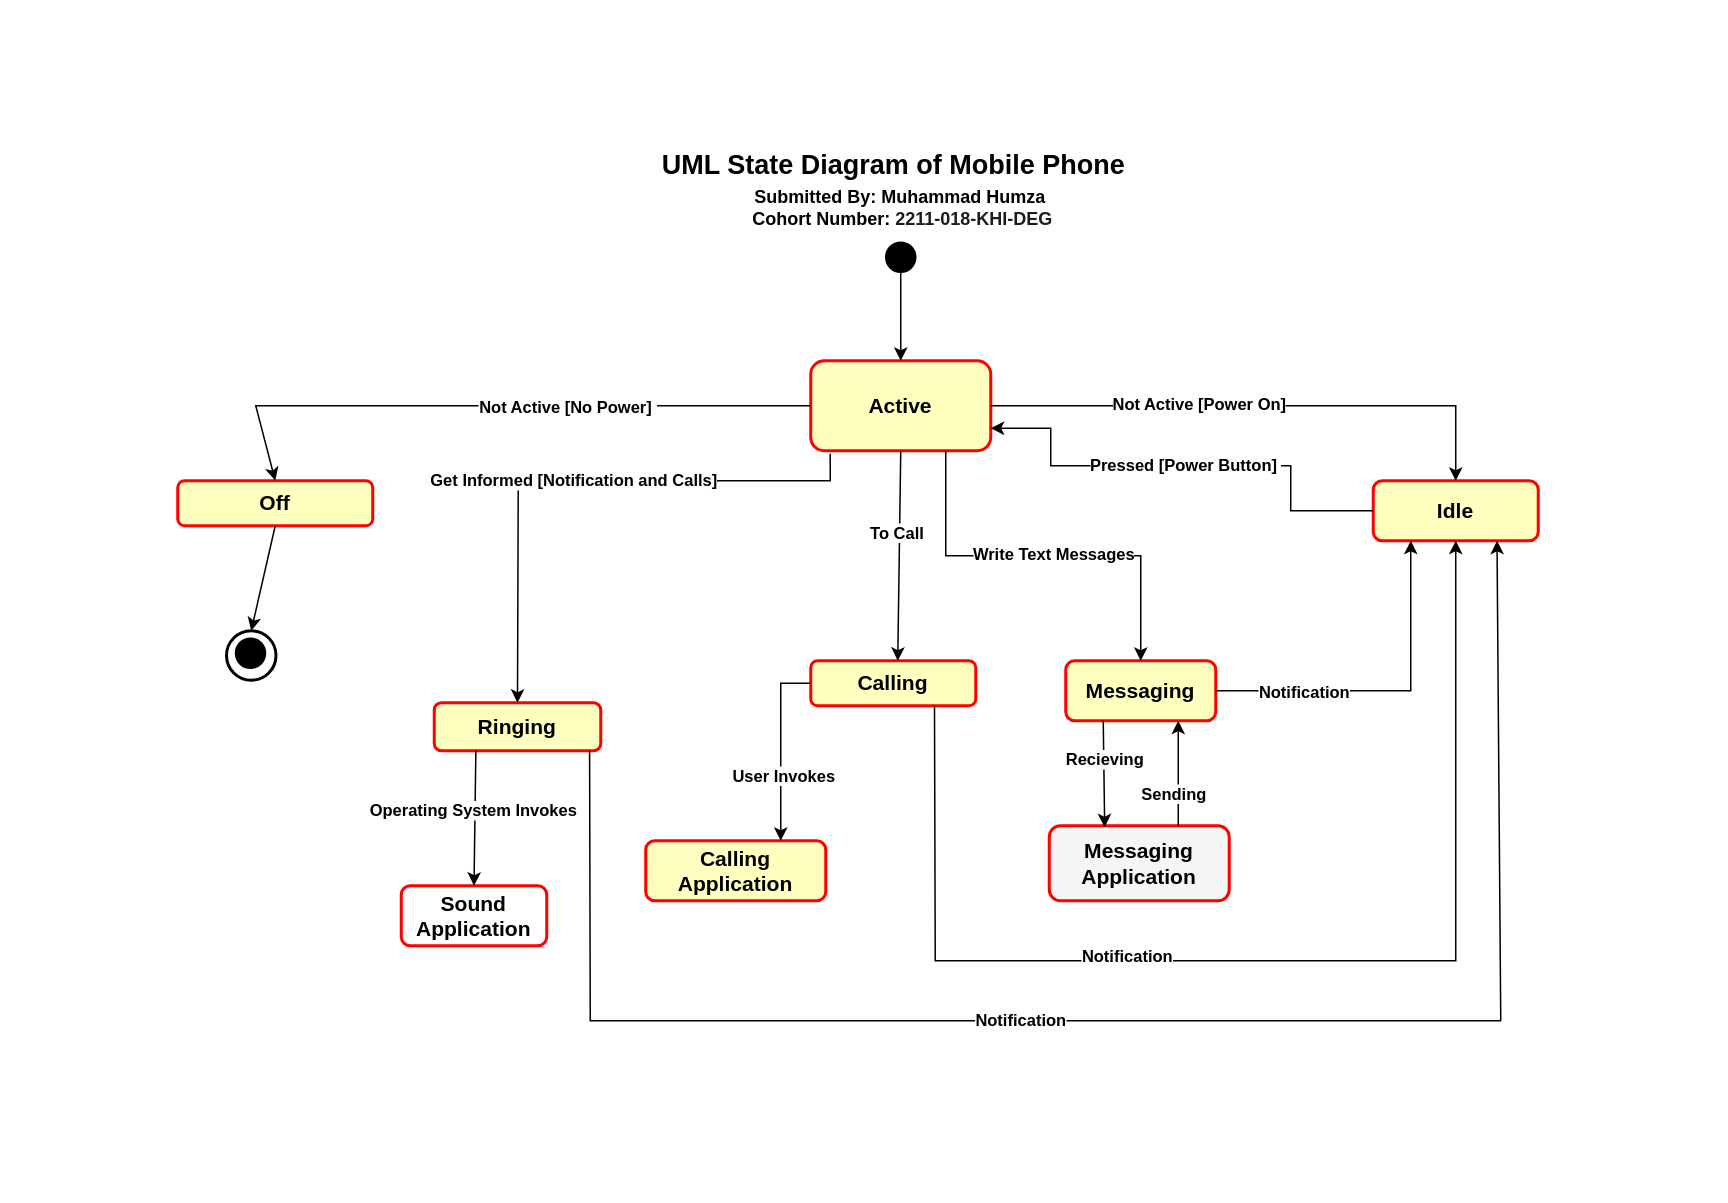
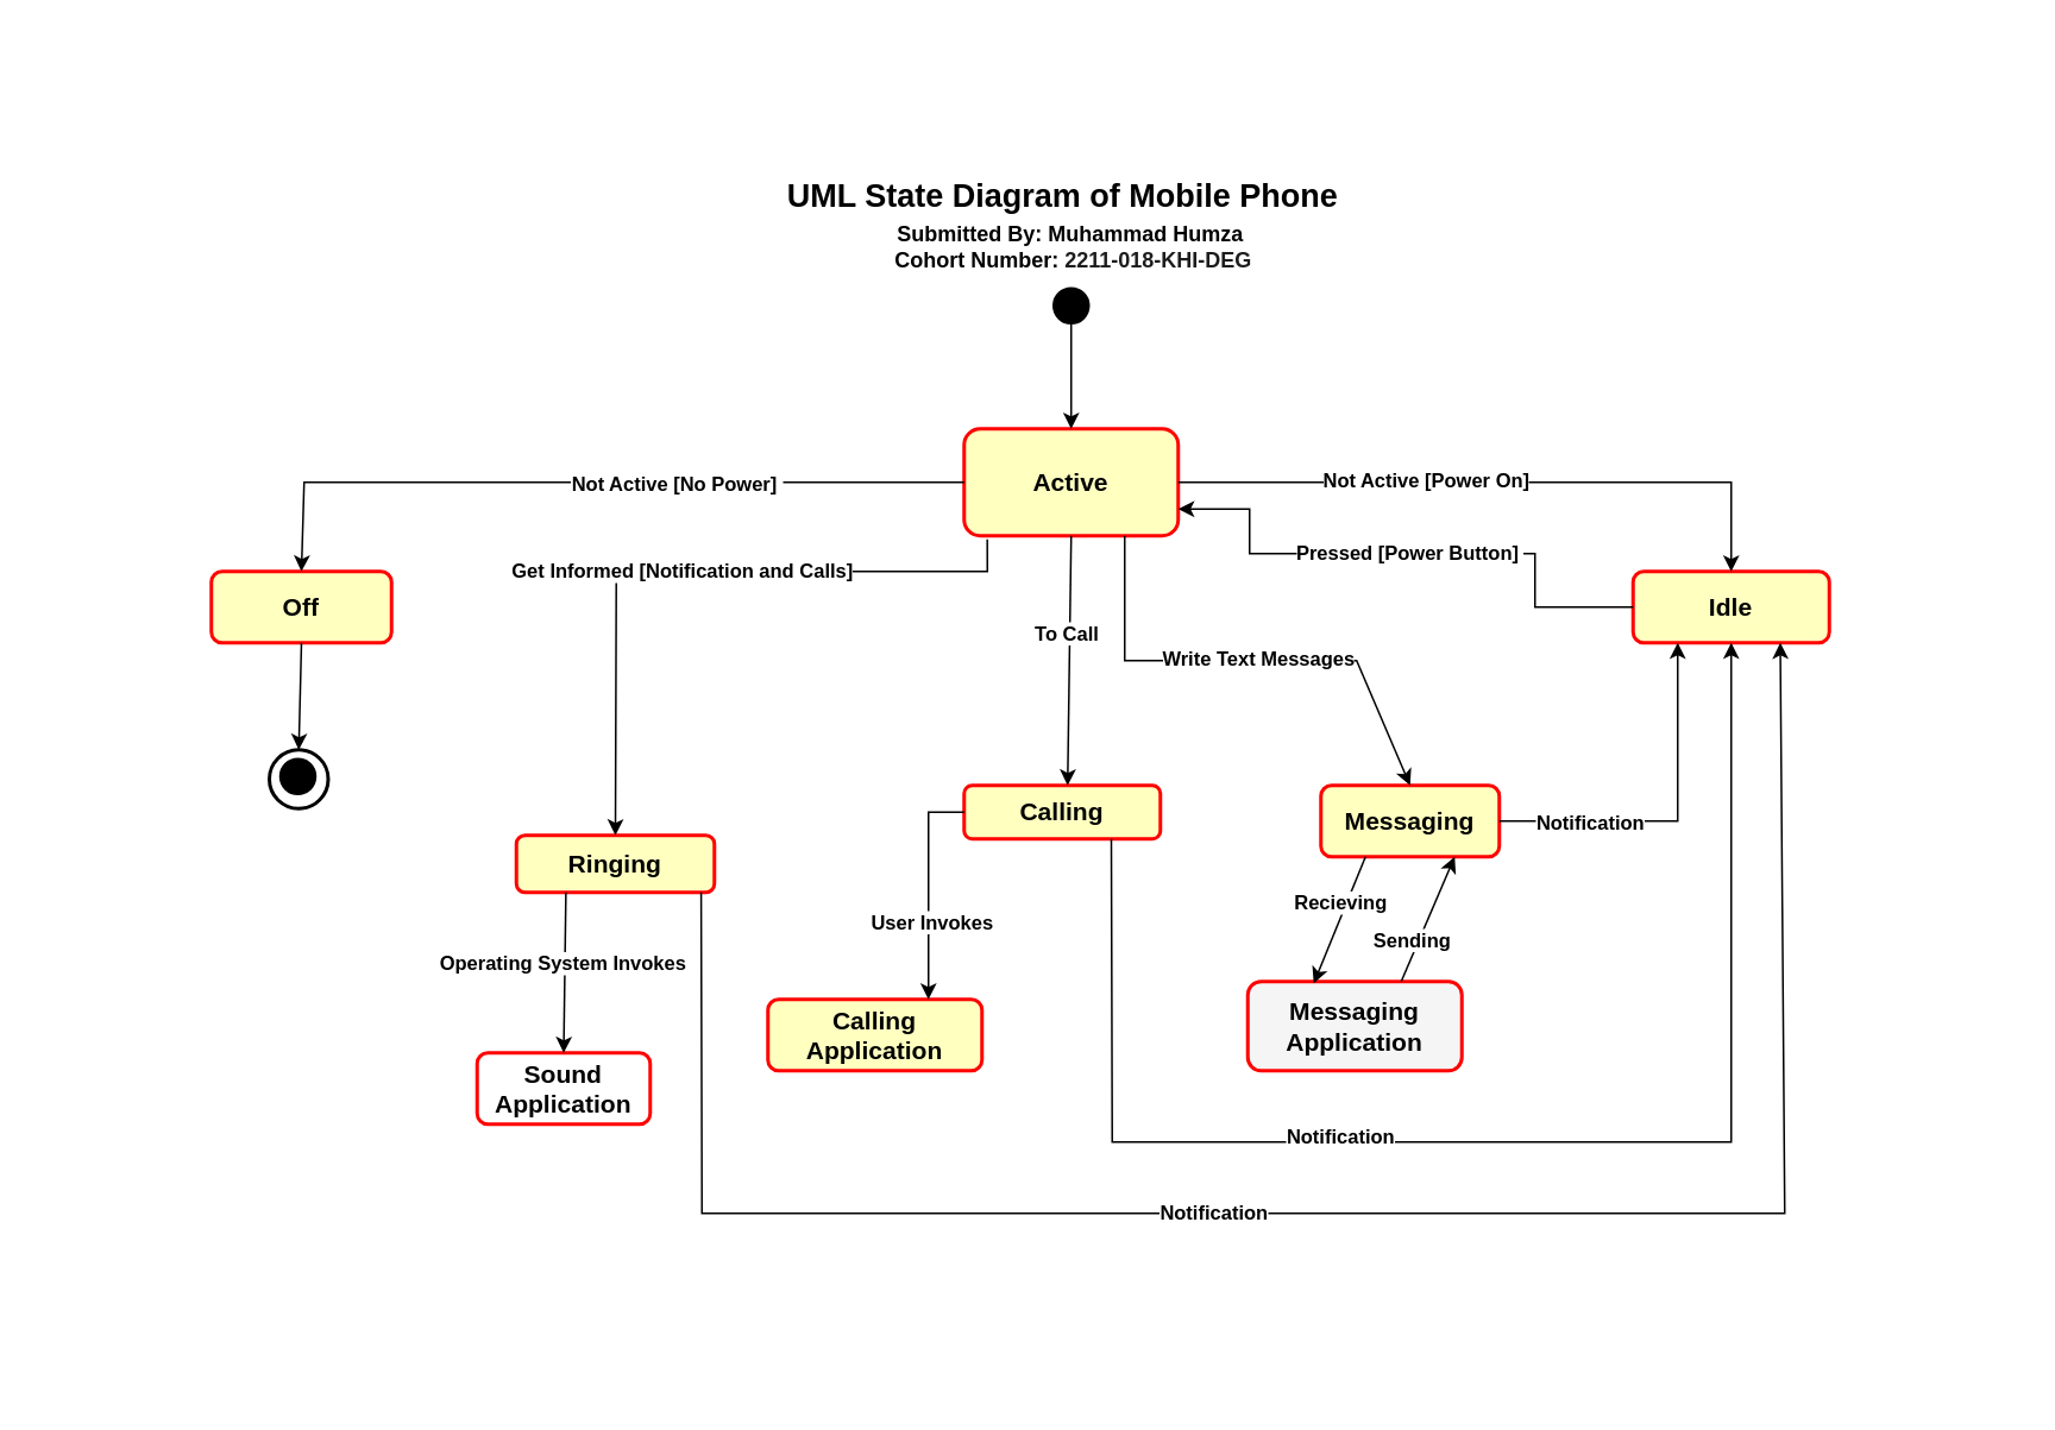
  <mxCell id="0" />
  <mxCell id="1" parent="0" />
  <mxCell id="2" value="" style="ellipse;whiteSpace=wrap;html=1;aspect=fixed;fillStyle=solid;strokeColor=default;fillColor=#000000;" vertex="1" parent="1"><mxGeometry x="590" y="161" width="20" height="20" as="geometry" /></mxCell>
- <mxCell id="3" value="&lt;h3&gt;Off&lt;/h3&gt;" style="rounded=1;whiteSpace=wrap;html=1;fillStyle=solid;strokeColor=#FF0000;fillColor=#FFFFC0;strokeWidth=2;" vertex="1" parent="1"><mxGeometry x="118" y="320" width="130" height="30" as="geometry" /></mxCell>
+ <mxCell id="3" value="&lt;h3&gt;Off&lt;/h3&gt;" style="rounded=1;whiteSpace=wrap;html=1;fillStyle=solid;strokeColor=#FF0000;fillColor=#FFFFC0;strokeWidth=2;" vertex="1" parent="1"><mxGeometry x="118" y="320" width="101" height="40" as="geometry" /></mxCell>
  <mxCell id="4" value="&lt;h3&gt;&lt;b&gt;Active&lt;/b&gt;&lt;/h3&gt;" style="rounded=1;whiteSpace=wrap;html=1;fillStyle=solid;strokeColor=#FF0000;fillColor=#FFFFC0;strokeWidth=2;sketch=0;shadow=0;glass=0;" vertex="1" parent="1"><mxGeometry x="540" y="240" width="120" height="60" as="geometry" /></mxCell>
  <mxCell id="5" value="&lt;h3&gt;&lt;b&gt;Idle&lt;/b&gt;&lt;/h3&gt;" style="rounded=1;whiteSpace=wrap;html=1;fillStyle=solid;strokeColor=#FF0000;fillColor=#FFFFC0;strokeWidth=2;" vertex="1" parent="1"><mxGeometry x="915" y="320" width="110" height="40" as="geometry" /></mxCell>
  <mxCell id="6" value="&lt;h3&gt;&lt;b&gt;Ringing&lt;/b&gt;&lt;/h3&gt;" style="rounded=1;whiteSpace=wrap;html=1;fillStyle=solid;strokeColor=#FF0000;fillColor=#FFFFC0;strokeWidth=2;sketch=0;shadow=0;glass=0;" vertex="1" parent="1"><mxGeometry x="289" y="468" width="111" height="32" as="geometry" /></mxCell>
  <mxCell id="7" value="&lt;h3&gt;&lt;b&gt;Calling&lt;/b&gt;&lt;/h3&gt;" style="rounded=1;whiteSpace=wrap;html=1;fillStyle=solid;strokeColor=#FF0000;fillColor=#FFFFC0;strokeWidth=2;sketch=0;shadow=0;glass=0;" vertex="1" parent="1"><mxGeometry x="540" y="440" width="110" height="30" as="geometry" /></mxCell>
- <mxCell id="8" value="&lt;h3&gt;&lt;b&gt;Messaging&lt;/b&gt;&lt;/h3&gt;" style="rounded=1;whiteSpace=wrap;html=1;fillStyle=solid;strokeColor=#FF0000;fillColor=#FFFFC0;strokeWidth=2;sketch=0;shadow=0;glass=0;" vertex="1" parent="1"><mxGeometry x="710" y="440" width="100" height="40" as="geometry" /></mxCell>
+ <mxCell id="8" value="&lt;h3&gt;&lt;b&gt;Messaging&lt;/b&gt;&lt;/h3&gt;" style="rounded=1;whiteSpace=wrap;html=1;fillStyle=solid;strokeColor=#FF0000;fillColor=#FFFFC0;strokeWidth=2;sketch=0;shadow=0;glass=0;" vertex="1" parent="1"><mxGeometry x="740" y="440" width="100" height="40" as="geometry" /></mxCell>
  <mxCell id="9" value="&lt;h3&gt;&lt;b&gt;Sound Application&lt;/b&gt;&lt;/h3&gt;" style="rounded=1;whiteSpace=wrap;html=1;fillStyle=solid;strokeColor=#FF0000;fillColor=#ffffff;strokeWidth=2;sketch=0;shadow=0;glass=0;" vertex="1" parent="1"><mxGeometry x="267" y="590" width="97" height="40" as="geometry" /></mxCell>
  <mxCell id="10" value="&lt;h3&gt;&lt;b&gt;Calling Application&lt;/b&gt;&lt;/h3&gt;" style="rounded=1;whiteSpace=wrap;html=1;fillStyle=solid;strokeColor=#FF0000;fillColor=#FFFFC0;strokeWidth=2;sketch=0;shadow=0;glass=0;" vertex="1" parent="1"><mxGeometry x="430" y="560" width="120" height="40" as="geometry" /></mxCell>
  <mxCell id="11" value="&lt;h3&gt;Messaging Application&lt;/h3&gt;" style="rounded=1;whiteSpace=wrap;html=1;fillStyle=solid;strokeColor=#FF0000;fillColor=#f5f5f5;strokeWidth=2;sketch=0;shadow=0;glass=0;" vertex="1" parent="1"><mxGeometry x="699" y="550" width="120" height="50" as="geometry" /></mxCell>
  <mxCell id="12" value="" style="endArrow=classic;html=1;rounded=0;entryX=0.5;entryY=0;entryDx=0;entryDy=0;exitX=0;exitY=0.5;exitDx=0;exitDy=0;" edge="1" parent="1" source="4" target="3"><mxGeometry width="50" height="50" relative="1" as="geometry"><mxPoint x="460" y="380" as="sourcePoint" /><mxPoint x="510" y="330" as="targetPoint" /><Array as="points"><mxPoint x="170" y="270" /></Array></mxGeometry></mxCell>
  <mxCell id="13" value="&lt;b&gt;Not Active [No Power]&amp;nbsp;&lt;/b&gt;" style="edgeLabel;html=1;align=center;verticalAlign=middle;resizable=0;points=[];" vertex="1" connectable="0" parent="12"><mxGeometry x="-0.229" relative="1" as="geometry"><mxPoint as="offset" /></mxGeometry></mxCell>
  <mxCell id="14" value="" style="endArrow=classic;html=1;rounded=0;entryX=0.5;entryY=0;entryDx=0;entryDy=0;exitX=1;exitY=0.5;exitDx=0;exitDy=0;" edge="1" parent="1" source="4" target="5"><mxGeometry width="50" height="50" relative="1" as="geometry"><mxPoint x="760" y="290" as="sourcePoint" /><mxPoint x="810" y="240" as="targetPoint" /><Array as="points"><mxPoint x="970" y="270" /></Array></mxGeometry></mxCell>
  <mxCell id="15" value="&lt;b&gt;Not Active [Power On]&lt;/b&gt;" style="edgeLabel;html=1;align=center;verticalAlign=middle;resizable=0;points=[];" vertex="1" connectable="0" parent="14"><mxGeometry x="-0.233" y="2" relative="1" as="geometry"><mxPoint as="offset" /></mxGeometry></mxCell>
  <mxCell id="16" value="" style="endArrow=classic;html=1;rounded=0;exitX=0.75;exitY=1;exitDx=0;exitDy=0;entryX=0.5;entryY=0;entryDx=0;entryDy=0;" edge="1" parent="1" source="4" target="8"><mxGeometry width="50" height="50" relative="1" as="geometry"><mxPoint x="530" y="360" as="sourcePoint" /><mxPoint x="710" y="470" as="targetPoint" /><Array as="points"><mxPoint x="630" y="370" /><mxPoint x="690" y="370" /><mxPoint x="760" y="370" /></Array></mxGeometry></mxCell>
  <mxCell id="17" value="&lt;b&gt;Write Text Messages&lt;/b&gt;" style="edgeLabel;html=1;align=center;verticalAlign=middle;resizable=0;points=[];" vertex="1" connectable="0" parent="16"><mxGeometry x="0.044" y="2" relative="1" as="geometry"><mxPoint as="offset" /></mxGeometry></mxCell>
  <mxCell id="18" value="" style="endArrow=classic;html=1;rounded=0;entryX=0.5;entryY=0;entryDx=0;entryDy=0;exitX=0.5;exitY=1;exitDx=0;exitDy=0;" edge="1" parent="1" source="4"><mxGeometry width="50" height="50" relative="1" as="geometry"><mxPoint x="603" y="300" as="sourcePoint" /><mxPoint x="598" y="440" as="targetPoint" /><Array as="points" /></mxGeometry></mxCell>
  <mxCell id="19" value="&lt;b&gt;To Call&amp;nbsp;&lt;/b&gt;" style="edgeLabel;html=1;align=center;verticalAlign=middle;resizable=0;points=[];" vertex="1" connectable="0" parent="18"><mxGeometry x="-0.214" y="-1" relative="1" as="geometry"><mxPoint as="offset" /></mxGeometry></mxCell>
  <mxCell id="20" value="" style="endArrow=classic;html=1;rounded=0;entryX=0.5;entryY=0;entryDx=0;entryDy=0;exitX=0.108;exitY=1.033;exitDx=0;exitDy=0;exitPerimeter=0;" edge="1" parent="1" source="4" target="6"><mxGeometry width="50" height="50" relative="1" as="geometry"><mxPoint x="510" y="290" as="sourcePoint" /><mxPoint x="510" y="430" as="targetPoint" /><Array as="points"><mxPoint x="553" y="320" /><mxPoint x="345" y="320" /></Array></mxGeometry></mxCell>
  <mxCell id="21" value="&lt;b&gt;Get Informed [Notification and Calls]&lt;/b&gt;" style="edgeLabel;html=1;align=center;verticalAlign=middle;resizable=0;points=[];" vertex="1" connectable="0" parent="20"><mxGeometry x="0.04" y="-1" relative="1" as="geometry"><mxPoint x="4" as="offset" /></mxGeometry></mxCell>
  <mxCell id="22" value="" style="endArrow=classic;html=1;rounded=0;entryX=0.5;entryY=0;entryDx=0;entryDy=0;" edge="1" parent="1" target="4"><mxGeometry width="50" height="50" relative="1" as="geometry"><mxPoint x="600" y="170" as="sourcePoint" /><mxPoint x="600" y="220" as="targetPoint" /><Array as="points" /></mxGeometry></mxCell>
  <mxCell id="23" value="" style="endArrow=classic;html=1;rounded=0;exitX=0.25;exitY=1;exitDx=0;exitDy=0;entryX=0.5;entryY=0;entryDx=0;entryDy=0;" edge="1" parent="1" source="6" target="9"><mxGeometry width="50" height="50" relative="1" as="geometry"><mxPoint x="370" y="540" as="sourcePoint" /><mxPoint x="430" y="580" as="targetPoint" /><Array as="points" /></mxGeometry></mxCell>
  <mxCell id="24" value="&lt;b&gt;Operating System Invokes&lt;/b&gt;" style="edgeLabel;html=1;align=center;verticalAlign=middle;resizable=0;points=[];" vertex="1" connectable="0" parent="23"><mxGeometry x="-0.107" y="-2" relative="1" as="geometry"><mxPoint as="offset" /></mxGeometry></mxCell>
  <mxCell id="25" value="" style="endArrow=classic;html=1;rounded=0;exitX=0;exitY=0.5;exitDx=0;exitDy=0;entryX=0.75;entryY=0;entryDx=0;entryDy=0;" edge="1" parent="1" source="7" target="10"><mxGeometry width="50" height="50" relative="1" as="geometry"><mxPoint x="599.5" y="520" as="sourcePoint" /><mxPoint x="600" y="560" as="targetPoint" /><Array as="points"><mxPoint x="520" y="455" /></Array></mxGeometry></mxCell>
  <mxCell id="26" value="&lt;b&gt;User Invokes&lt;/b&gt;" style="edgeLabel;html=1;align=center;verticalAlign=middle;resizable=0;points=[];" vertex="1" connectable="0" parent="25"><mxGeometry x="0.3" y="1" relative="1" as="geometry"><mxPoint as="offset" /></mxGeometry></mxCell>
  <mxCell id="27" value="" style="endArrow=classic;html=1;rounded=0;entryX=0.308;entryY=0.02;entryDx=0;entryDy=0;exitX=0.25;exitY=1;exitDx=0;exitDy=0;entryPerimeter=0;" edge="1" parent="1" source="8" target="11"><mxGeometry width="50" height="50" relative="1" as="geometry"><mxPoint x="730" y="500" as="sourcePoint" /><mxPoint x="770" y="570" as="targetPoint" /><Array as="points" /></mxGeometry></mxCell>
  <mxCell id="28" value="&lt;b&gt;Recieving&lt;/b&gt;" style="edgeLabel;html=1;align=center;verticalAlign=middle;resizable=0;points=[];" vertex="1" connectable="0" parent="27"><mxGeometry relative="1" as="geometry"><mxPoint y="-10" as="offset" /></mxGeometry></mxCell>
  <mxCell id="29" value="" style="endArrow=classic;html=1;rounded=0;exitX=1;exitY=0.5;exitDx=0;exitDy=0;" edge="1" parent="1" source="8"><mxGeometry width="50" height="50" relative="1" as="geometry"><mxPoint x="910" y="480" as="sourcePoint" /><mxPoint x="940" y="360" as="targetPoint" /><Array as="points"><mxPoint x="940" y="460" /></Array></mxGeometry></mxCell>
  <mxCell id="30" value="&lt;b&gt;Notification&lt;/b&gt;" style="edgeLabel;html=1;align=center;verticalAlign=middle;resizable=0;points=[];" vertex="1" connectable="0" parent="29"><mxGeometry x="-0.5" y="-1" relative="1" as="geometry"><mxPoint y="-1" as="offset" /></mxGeometry></mxCell>
  <mxCell id="31" value="" style="endArrow=classic;html=1;rounded=0;entryX=0.75;entryY=1;entryDx=0;entryDy=0;" edge="1" parent="1" target="8"><mxGeometry width="50" height="50" relative="1" as="geometry"><mxPoint x="785" y="550" as="sourcePoint" /><mxPoint x="784" y="480" as="targetPoint" /><Array as="points" /></mxGeometry></mxCell>
  <mxCell id="32" value="&lt;b&gt;Sending&lt;/b&gt;" style="edgeLabel;html=1;align=center;verticalAlign=middle;resizable=0;points=[];" vertex="1" connectable="0" parent="31"><mxGeometry x="-0.367" y="4" relative="1" as="geometry"><mxPoint as="offset" /></mxGeometry></mxCell>
  <mxCell id="33" value="" style="endArrow=classic;html=1;rounded=0;entryX=0.75;entryY=1;entryDx=0;entryDy=0;exitX=0.933;exitY=1;exitDx=0;exitDy=0;exitPerimeter=0;" edge="1" parent="1" source="6" target="5"><mxGeometry width="50" height="50" relative="1" as="geometry"><mxPoint x="400" y="570" as="sourcePoint" /><mxPoint x="950" y="390" as="targetPoint" /><Array as="points"><mxPoint x="393" y="680" /><mxPoint x="1000" y="680" /></Array></mxGeometry></mxCell>
  <mxCell id="34" value="&lt;b&gt;Notification&lt;/b&gt;" style="edgeLabel;html=1;align=center;verticalAlign=middle;resizable=0;points=[];" vertex="1" connectable="0" parent="33"><mxGeometry x="-0.156" y="1" relative="1" as="geometry"><mxPoint as="offset" /></mxGeometry></mxCell>
  <mxCell id="35" value="" style="endArrow=classic;html=1;rounded=0;entryX=0.5;entryY=1;entryDx=0;entryDy=0;exitX=0.75;exitY=1;exitDx=0;exitDy=0;" edge="1" parent="1" source="7" target="5"><mxGeometry width="50" height="50" relative="1" as="geometry"><mxPoint x="623" y="480" as="sourcePoint" /><mxPoint x="940" y="560" as="targetPoint" /><Array as="points"><mxPoint x="623" y="640" /><mxPoint x="970" y="640" /></Array></mxGeometry></mxCell>
  <mxCell id="36" value="&lt;b&gt;Notification&lt;/b&gt;" style="edgeLabel;html=1;align=center;verticalAlign=middle;resizable=0;points=[];" vertex="1" connectable="0" parent="35"><mxGeometry x="-0.251" y="4" relative="1" as="geometry"><mxPoint as="offset" /></mxGeometry></mxCell>
  <mxCell id="37" value="" style="ellipse;whiteSpace=wrap;html=1;aspect=fixed;shadow=0;glass=0;sketch=0;fillStyle=solid;strokeColor=#000000;strokeWidth=2;fillColor=none;" vertex="1" parent="1"><mxGeometry x="150.5" y="420" width="33" height="33" as="geometry" /></mxCell>
  <mxCell id="38" value="" style="ellipse;whiteSpace=wrap;html=1;aspect=fixed;fillStyle=solid;strokeColor=default;fillColor=#000000;" vertex="1" parent="1"><mxGeometry x="156.5" y="425" width="20" height="20" as="geometry" /></mxCell>
  <mxCell id="39" value="" style="endArrow=classic;html=1;rounded=0;entryX=0.5;entryY=0;entryDx=0;entryDy=0;exitX=0.5;exitY=1;exitDx=0;exitDy=0;" edge="1" parent="1" source="3" target="37"><mxGeometry width="50" height="50" relative="1" as="geometry"><mxPoint x="239.5" y="390" as="sourcePoint" /><mxPoint x="239.5" y="460" as="targetPoint" /><Array as="points" /></mxGeometry></mxCell>
  <mxCell id="40" value="" style="endArrow=classic;html=1;rounded=0;entryX=1;entryY=0.75;entryDx=0;entryDy=0;exitX=0;exitY=0.5;exitDx=0;exitDy=0;" edge="1" parent="1" source="5" target="4"><mxGeometry width="50" height="50" relative="1" as="geometry"><mxPoint x="760" y="370" as="sourcePoint" /><mxPoint x="810" y="320" as="targetPoint" /><Array as="points"><mxPoint x="860" y="340" /><mxPoint x="860" y="310" /><mxPoint x="700" y="310" /><mxPoint x="700" y="285" /></Array></mxGeometry></mxCell>
  <mxCell id="41" value="&lt;b&gt;Pressed [Power Button]&amp;nbsp;&lt;/b&gt;" style="edgeLabel;html=1;align=center;verticalAlign=middle;resizable=0;points=[];" vertex="1" connectable="0" parent="40"><mxGeometry x="0.009" y="3" relative="1" as="geometry"><mxPoint y="-4" as="offset" /></mxGeometry></mxCell>
  <mxCell id="42" value="" style="whiteSpace=wrap;html=1;aspect=fixed;shadow=0;glass=0;sketch=0;fillStyle=solid;strokeColor=none;strokeWidth=2;fillColor=none;" vertex="1" parent="1"><mxGeometry x="20" y="300" width="80" height="80" as="geometry" /></mxCell>
  <mxCell id="43" value="" style="whiteSpace=wrap;html=1;aspect=fixed;shadow=0;glass=0;sketch=0;fillStyle=solid;strokeColor=none;strokeWidth=2;fillColor=none;" vertex="1" parent="1"><mxGeometry x="1050" y="290" width="80" height="80" as="geometry" /></mxCell>
  <mxCell id="44" value="" style="whiteSpace=wrap;html=1;aspect=fixed;shadow=0;glass=0;sketch=0;fillStyle=solid;strokeColor=none;strokeWidth=2;fillColor=none;" vertex="1" parent="1"><mxGeometry x="561" y="20" width="80" height="80" as="geometry" /></mxCell>
  <mxCell id="45" value="" style="whiteSpace=wrap;html=1;aspect=fixed;shadow=0;glass=0;sketch=0;fillStyle=solid;strokeColor=none;strokeWidth=2;fillColor=none;" vertex="1" parent="1"><mxGeometry x="540" y="700" width="80" height="80" as="geometry" /></mxCell>
  <mxCell id="46" value="&lt;h2&gt;&lt;b&gt;UML State Diagram of Mobile Phone&lt;/b&gt;&lt;/h2&gt;" style="text;html=1;align=center;verticalAlign=middle;resizable=0;points=[];autosize=1;strokeColor=none;fillColor=none;" vertex="1" parent="1"><mxGeometry x="430" y="80" width="330" height="60" as="geometry" /></mxCell>
  <mxCell id="47" value="&lt;font style=&quot;font-size: 12px;&quot;&gt;&lt;b&gt;Submitted By: Muhammad Humza&amp;nbsp; &lt;br&gt;Cohort Number:&amp;nbsp;&lt;/b&gt;&lt;span style=&quot;color: rgb(29, 28, 29); font-family: Slack-Lato, Slack-Fractions, appleLogo, sans-serif; font-variant-ligatures: common-ligatures; font-weight: 900; text-align: start; background-color: rgb(255, 255, 255);&quot;&gt;2211-018-KHI-DEG&lt;/span&gt;&lt;/font&gt;" style="text;html=1;align=center;verticalAlign=middle;resizable=0;points=[];autosize=1;strokeColor=none;fillColor=none;" vertex="1" parent="1"><mxGeometry x="491" y="118" width="220" height="40" as="geometry" /></mxCell>
